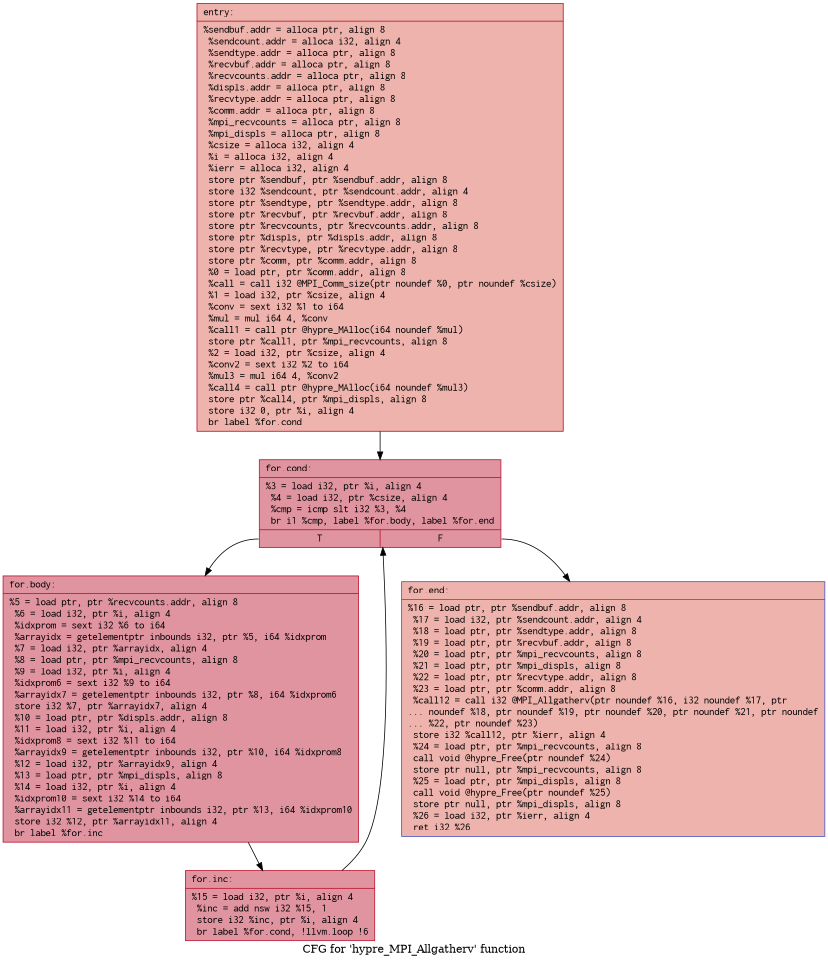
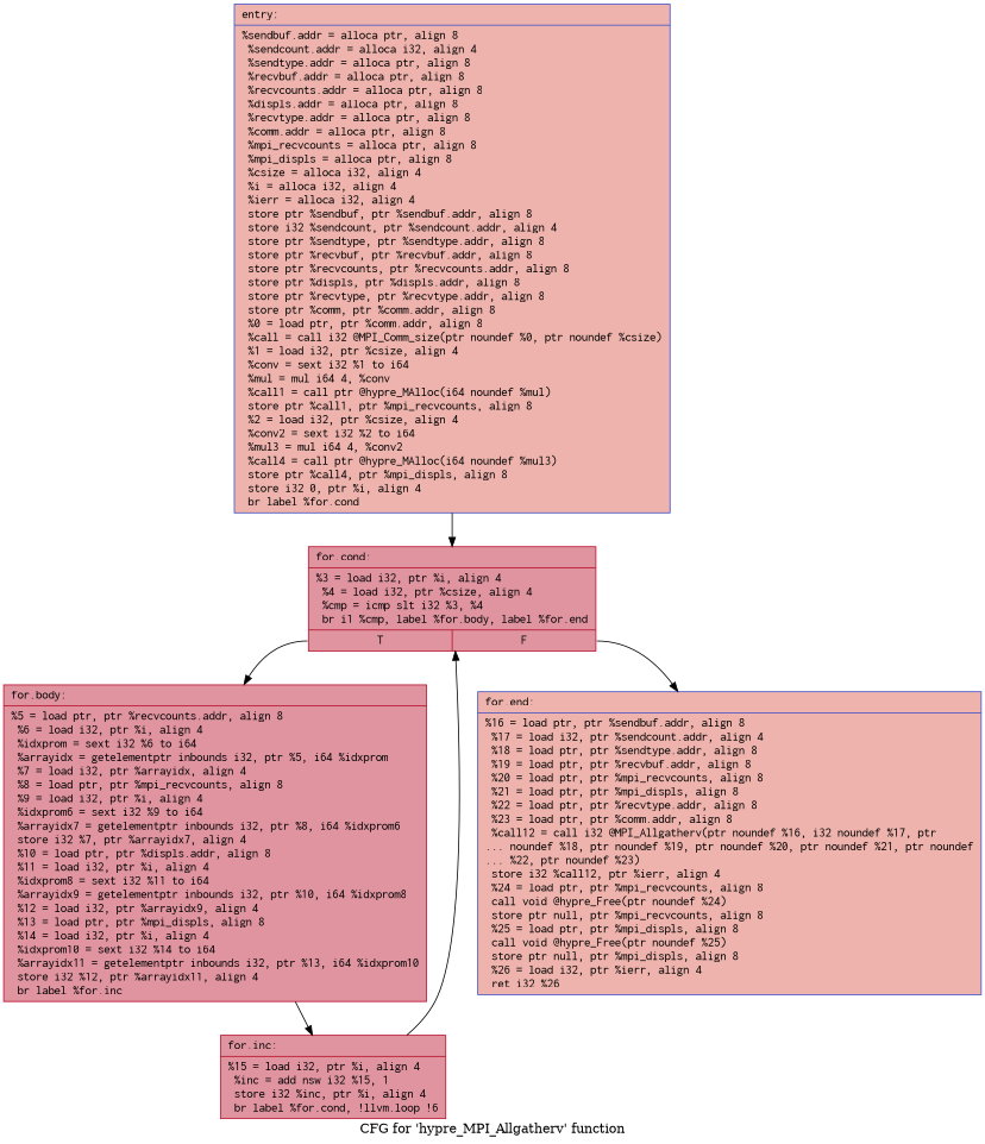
  digraph {
    label="CFG for 'hypre_MPI_Allgatherv' function"
    node [color="#b70d28ff" fillcolor="#b70d2870" fontname=Courier shape=record style=filled]
-   n1 [fillcolor="#d6524470" label="{entry:\l|  %sendbuf.addr = alloca ptr, align 8\l  %sendcount.addr = alloca i32, align 4\l  %sendtype.addr = alloca ptr, align 8\l  %recvbuf.addr = alloca ptr, align 8\l  %recvcounts.addr = alloca ptr, align 8\l  %displs.addr = alloca ptr, align 8\l  %recvtype.addr = alloca ptr, align 8\l  %comm.addr = alloca ptr, align 8\l  %mpi_recvcounts = alloca ptr, align 8\l  %mpi_displs = alloca ptr, align 8\l  %csize = alloca i32, align 4\l  %i = alloca i32, align 4\l  %ierr = alloca i32, align 4\l  store ptr %sendbuf, ptr %sendbuf.addr, align 8\l  store i32 %sendcount, ptr %sendcount.addr, align 4\l  store ptr %sendtype, ptr %sendtype.addr, align 8\l  store ptr %recvbuf, ptr %recvbuf.addr, align 8\l  store ptr %recvcounts, ptr %recvcounts.addr, align 8\l  store ptr %displs, ptr %displs.addr, align 8\l  store ptr %recvtype, ptr %recvtype.addr, align 8\l  store ptr %comm, ptr %comm.addr, align 8\l  %0 = load ptr, ptr %comm.addr, align 8\l  %call = call i32 @MPI_Comm_size(ptr noundef %0, ptr noundef %csize)\l  %1 = load i32, ptr %csize, align 4\l  %conv = sext i32 %1 to i64\l  %mul = mul i64 4, %conv\l  %call1 = call ptr @hypre_MAlloc(i64 noundef %mul)\l  store ptr %call1, ptr %mpi_recvcounts, align 8\l  %2 = load i32, ptr %csize, align 4\l  %conv2 = sext i32 %2 to i64\l  %mul3 = mul i64 4, %conv2\l  %call4 = call ptr @hypre_MAlloc(i64 noundef %mul3)\l  store ptr %call4, ptr %mpi_displs, align 8\l  store i32 0, ptr %i, align 4\l  br label %for.cond\l}"]
+   n1 [color="#3d50c3ff" fillcolor="#d6524470" label="{entry:\l|  %sendbuf.addr = alloca ptr, align 8\l  %sendcount.addr = alloca i32, align 4\l  %sendtype.addr = alloca ptr, align 8\l  %recvbuf.addr = alloca ptr, align 8\l  %recvcounts.addr = alloca ptr, align 8\l  %displs.addr = alloca ptr, align 8\l  %recvtype.addr = alloca ptr, align 8\l  %comm.addr = alloca ptr, align 8\l  %mpi_recvcounts = alloca ptr, align 8\l  %mpi_displs = alloca ptr, align 8\l  %csize = alloca i32, align 4\l  %i = alloca i32, align 4\l  %ierr = alloca i32, align 4\l  store ptr %sendbuf, ptr %sendbuf.addr, align 8\l  store i32 %sendcount, ptr %sendcount.addr, align 4\l  store ptr %sendtype, ptr %sendtype.addr, align 8\l  store ptr %recvbuf, ptr %recvbuf.addr, align 8\l  store ptr %recvcounts, ptr %recvcounts.addr, align 8\l  store ptr %displs, ptr %displs.addr, align 8\l  store ptr %recvtype, ptr %recvtype.addr, align 8\l  store ptr %comm, ptr %comm.addr, align 8\l  %0 = load ptr, ptr %comm.addr, align 8\l  %call = call i32 @MPI_Comm_size(ptr noundef %0, ptr noundef %csize)\l  %1 = load i32, ptr %csize, align 4\l  %conv = sext i32 %1 to i64\l  %mul = mul i64 4, %conv\l  %call1 = call ptr @hypre_MAlloc(i64 noundef %mul)\l  store ptr %call1, ptr %mpi_recvcounts, align 8\l  %2 = load i32, ptr %csize, align 4\l  %conv2 = sext i32 %2 to i64\l  %mul3 = mul i64 4, %conv2\l  %call4 = call ptr @hypre_MAlloc(i64 noundef %mul3)\l  store ptr %call4, ptr %mpi_displs, align 8\l  store i32 0, ptr %i, align 4\l  br label %for.cond\l}"]
    n2 [label="{for.cond:\l|  %3 = load i32, ptr %i, align 4\l  %4 = load i32, ptr %csize, align 4\l  %cmp = icmp slt i32 %3, %4\l  br i1 %cmp, label %for.body, label %for.end\l|{<s0>T|<s1>F}}"]
    n3 [label="{for.body:\l|  %5 = load ptr, ptr %recvcounts.addr, align 8\l  %6 = load i32, ptr %i, align 4\l  %idxprom = sext i32 %6 to i64\l  %arrayidx = getelementptr inbounds i32, ptr %5, i64 %idxprom\l  %7 = load i32, ptr %arrayidx, align 4\l  %8 = load ptr, ptr %mpi_recvcounts, align 8\l  %9 = load i32, ptr %i, align 4\l  %idxprom6 = sext i32 %9 to i64\l  %arrayidx7 = getelementptr inbounds i32, ptr %8, i64 %idxprom6\l  store i32 %7, ptr %arrayidx7, align 4\l  %10 = load ptr, ptr %displs.addr, align 8\l  %11 = load i32, ptr %i, align 4\l  %idxprom8 = sext i32 %11 to i64\l  %arrayidx9 = getelementptr inbounds i32, ptr %10, i64 %idxprom8\l  %12 = load i32, ptr %arrayidx9, align 4\l  %13 = load ptr, ptr %mpi_displs, align 8\l  %14 = load i32, ptr %i, align 4\l  %idxprom10 = sext i32 %14 to i64\l  %arrayidx11 = getelementptr inbounds i32, ptr %13, i64 %idxprom10\l  store i32 %12, ptr %arrayidx11, align 4\l  br label %for.inc\l}"]
    n4 [color="#3d50c3ff" fillcolor="#d6524470" label="{for.end:\l|  %16 = load ptr, ptr %sendbuf.addr, align 8\l  %17 = load i32, ptr %sendcount.addr, align 4\l  %18 = load ptr, ptr %sendtype.addr, align 8\l  %19 = load ptr, ptr %recvbuf.addr, align 8\l  %20 = load ptr, ptr %mpi_recvcounts, align 8\l  %21 = load ptr, ptr %mpi_displs, align 8\l  %22 = load ptr, ptr %recvtype.addr, align 8\l  %23 = load ptr, ptr %comm.addr, align 8\l  %call12 = call i32 @MPI_Allgatherv(ptr noundef %16, i32 noundef %17, ptr\l... noundef %18, ptr noundef %19, ptr noundef %20, ptr noundef %21, ptr noundef\l... %22, ptr noundef %23)\l  store i32 %call12, ptr %ierr, align 4\l  %24 = load ptr, ptr %mpi_recvcounts, align 8\l  call void @hypre_Free(ptr noundef %24)\l  store ptr null, ptr %mpi_recvcounts, align 8\l  %25 = load ptr, ptr %mpi_displs, align 8\l  call void @hypre_Free(ptr noundef %25)\l  store ptr null, ptr %mpi_displs, align 8\l  %26 = load i32, ptr %ierr, align 4\l  ret i32 %26\l}"]
    n5 [label="{for.inc:\l|  %15 = load i32, ptr %i, align 4\l  %inc = add nsw i32 %15, 1\l  store i32 %inc, ptr %i, align 4\l  br label %for.cond, !llvm.loop !6\l}"]
    n1 -> n2
    n2 -> n3 [tailport=s0]
    n2 -> n4 [tailport=s1]
    n3 -> n5
    n5 -> n2
  }
